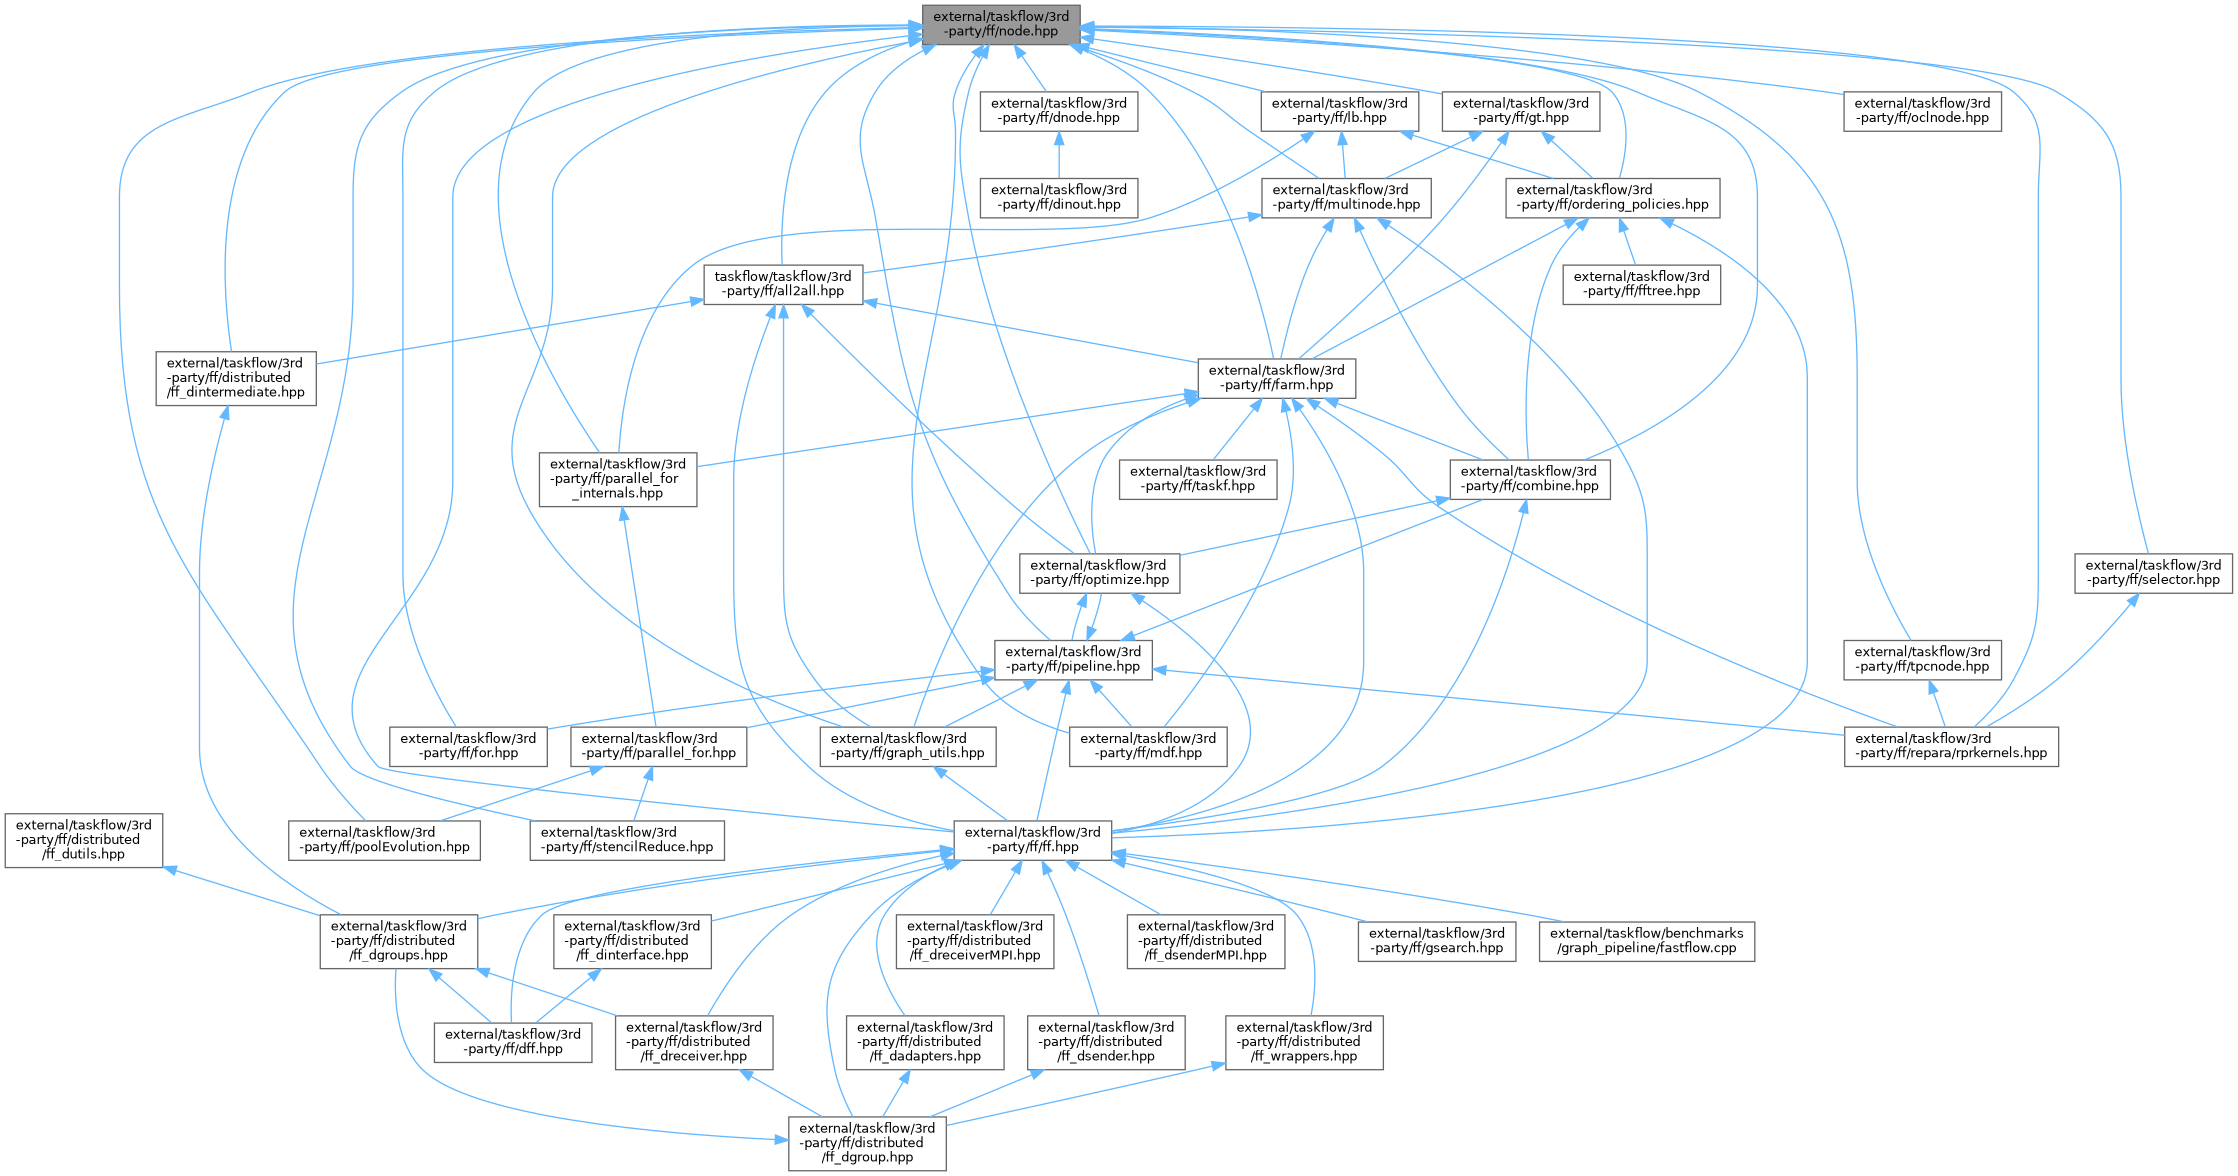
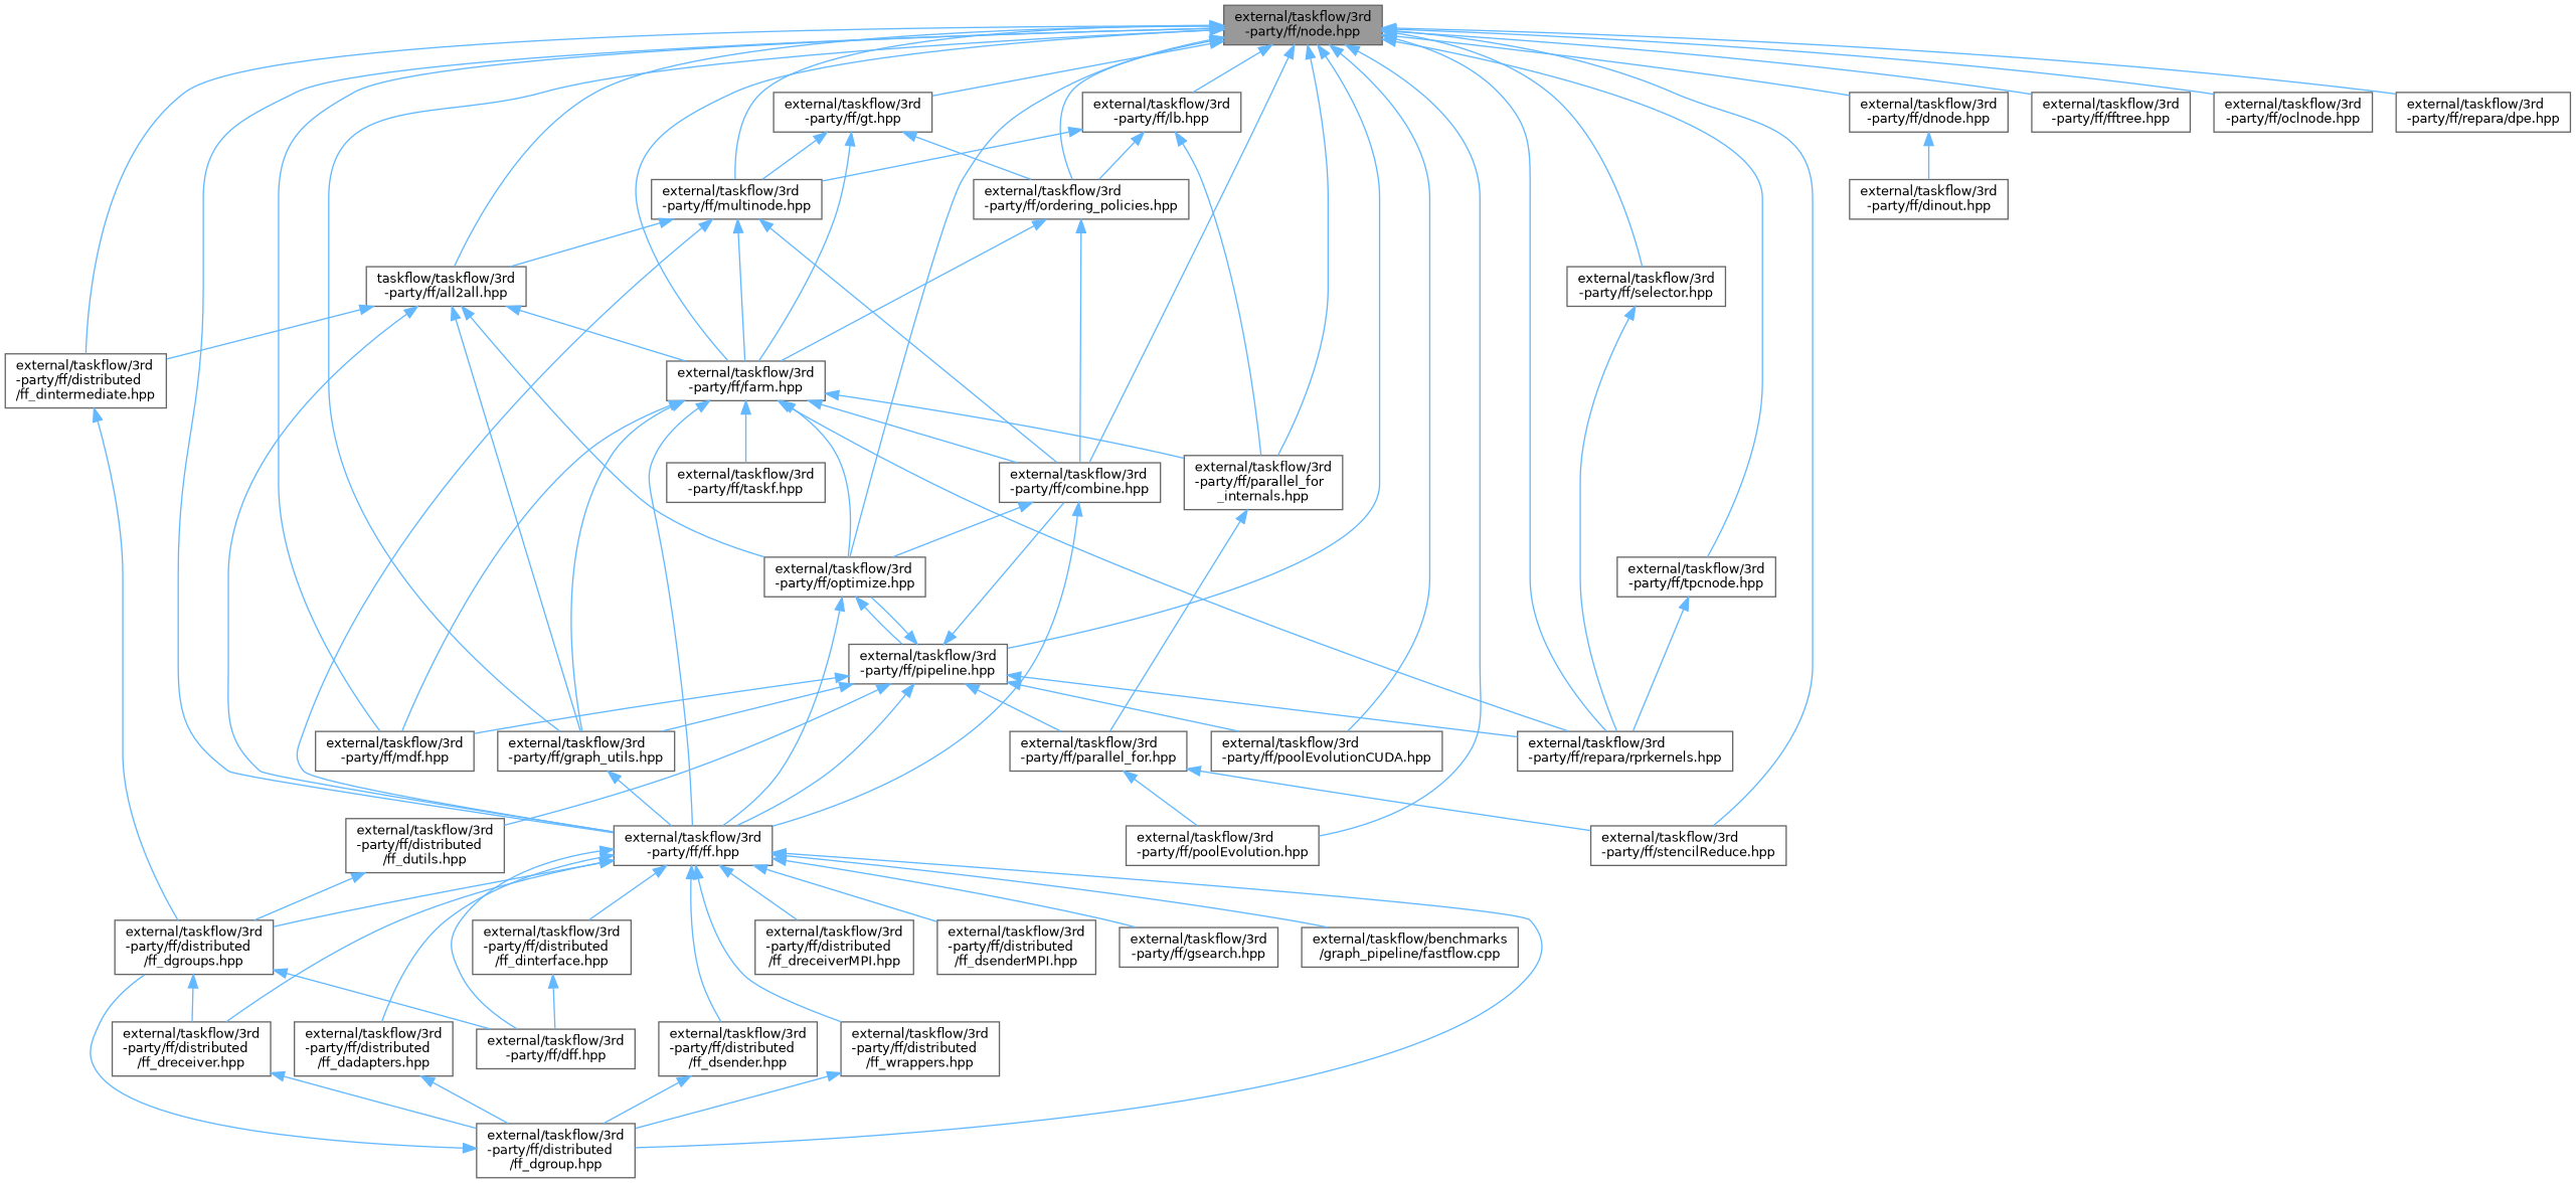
  digraph {
    node [color=grey40 fillcolor=white fontname=Helvetica fontsize=10 shape=box style=filled]
    edge [color=steelblue1 dir=back fontname=Helvetica fontsize=10 labelfontname=Helvetica labelfontsize=10 style=solid]
    n1 [color=gray40 fillcolor=grey60 fontcolor=black height=0.2 label="external/taskflow/3rd\l-party/ff/node.hpp" width=0.4]
    n2 [height=0.2 label="taskflow/taskflow/3rd\l-party/ff/all2all.hpp" width=0.4]
    n3 [height=0.2 label="external/taskflow/3rd\l-party/ff/distributed\l/ff_dintermediate.hpp" width=0.4]
    n4 [height=0.2 label="external/taskflow/3rd\l-party/ff/farm.hpp" width=0.4]
    n5 [height=0.2 label="external/taskflow/3rd\l-party/ff/combine.hpp" width=0.4]
    n6 [height=0.2 label="external/taskflow/3rd\l-party/ff/ff.hpp" width=0.4]
    n7 [height=0.2 label="external/taskflow/3rd\l-party/ff/optimize.hpp" width=0.4]
    n8 [height=0.2 label="external/taskflow/3rd\l-party/ff/pipeline.hpp" width=0.4]
    n9 [height=0.2 label="external/taskflow/3rd\l-party/ff/graph_utils.hpp" width=0.4]
    n10 [height=0.2 label="external/taskflow/3rd\l-party/ff/mdf.hpp" width=0.4]
    n11 [height=0.2 label="external/taskflow/3rd\l-party/ff/poolEvolution.hpp" width=0.4]
    n12 [height=0.2 label="external/taskflow/3rd\l-party/ff/stencilReduce.hpp" width=0.4]
-   n13 [height=0.2 label="external/taskflow/3rd\l-party/ff/for.hpp" width=0.4]
+   n13 [height=0.2 label="external/taskflow/3rd\l-party/ff/poolEvolutionCUDA.hpp" width=0.4]
    n14 [height=0.2 label="external/taskflow/3rd\l-party/ff/repara/rprkernels.hpp" width=0.4]
    n15 [height=0.2 label="external/taskflow/3rd\l-party/ff/parallel_for\l_internals.hpp" width=0.4]
    n16 [height=0.2 label="external/taskflow/3rd\l-party/ff/dnode.hpp" width=0.4]
    n17 [height=0.2 label="external/taskflow/3rd\l-party/ff/fftree.hpp" width=0.4]
    n18 [height=0.2 label="external/taskflow/3rd\l-party/ff/gt.hpp" width=0.4]
    n19 [height=0.2 label="external/taskflow/3rd\l-party/ff/multinode.hpp" width=0.4]
    n20 [height=0.2 label="external/taskflow/3rd\l-party/ff/ordering_policies.hpp" width=0.4]
    n21 [height=0.2 label="external/taskflow/3rd\l-party/ff/lb.hpp" width=0.4]
    n22 [height=0.2 label="external/taskflow/3rd\l-party/ff/oclnode.hpp" width=0.4]
+   n23 [height=0.2 label="external/taskflow/3rd\l-party/ff/repara/dpe.hpp" width=0.4]
    n24 [height=0.2 label="external/taskflow/3rd\l-party/ff/selector.hpp" width=0.4]
    n25 [height=0.2 label="external/taskflow/3rd\l-party/ff/tpcnode.hpp" width=0.4]
    n26 [height=0.2 label="external/taskflow/3rd\l-party/ff/distributed\l/ff_dgroups.hpp" width=0.4]
    n27 [height=0.2 label="external/taskflow/3rd\l-party/ff/taskf.hpp" width=0.4]
    n28 [height=0.2 label="external/taskflow/3rd\l-party/ff/dff.hpp" width=0.4]
    n29 [height=0.2 label="external/taskflow/3rd\l-party/ff/distributed\l/ff_dreceiver.hpp" width=0.4]
    n30 [height=0.2 label="external/taskflow/3rd\l-party/ff/distributed\l/ff_dgroup.hpp" width=0.4]
    n31 [height=0.2 label="external/taskflow/3rd\l-party/ff/distributed\l/ff_dadapters.hpp" width=0.4]
    n32 [height=0.2 label="external/taskflow/3rd\l-party/ff/distributed\l/ff_dinterface.hpp" width=0.4]
    n33 [height=0.2 label="external/taskflow/3rd\l-party/ff/distributed\l/ff_dreceiverMPI.hpp" width=0.4]
    n34 [height=0.2 label="external/taskflow/3rd\l-party/ff/distributed\l/ff_dsender.hpp" width=0.4]
    n35 [height=0.2 label="external/taskflow/3rd\l-party/ff/distributed\l/ff_dsenderMPI.hpp" width=0.4]
    n36 [height=0.2 label="external/taskflow/3rd\l-party/ff/distributed\l/ff_wrappers.hpp" width=0.4]
    n37 [height=0.2 label="external/taskflow/3rd\l-party/ff/gsearch.hpp" width=0.4]
    n38 [height=0.2 label="external/taskflow/benchmarks\l/graph_pipeline/fastflow.cpp" width=0.4]
    n39 [height=0.2 label="external/taskflow/3rd\l-party/ff/distributed\l/ff_dutils.hpp" width=0.4]
    n40 [height=0.2 label="external/taskflow/3rd\l-party/ff/parallel_for.hpp" width=0.4]
    n41 [height=0.2 label="external/taskflow/3rd\l-party/ff/dinout.hpp" width=0.4]
    n1 -> n2
    n1 -> n3
    n1 -> n4
    n1 -> n5
    n1 -> n6
    n1 -> n7
    n1 -> n8
    n1 -> n9
    n1 -> n10
    n1 -> n11
    n1 -> n12
    n1 -> n13
    n1 -> n14
    n1 -> n15
    n1 -> n16
-   n20 -> n17
+   n1 -> n17
    n1 -> n18
    n1 -> n19
    n1 -> n20
    n1 -> n21
    n1 -> n22
+   n1 -> n23
    n1 -> n24
    n1 -> n25
    n2 -> n3
    n2 -> n4
    n2 -> n6
    n2 -> n7
    n2 -> n9
    n3 -> n26
    n4 -> n5
    n4 -> n6
    n4 -> n7
    n4 -> n9
    n4 -> n10
    n4 -> n14
    n4 -> n15
    n4 -> n27
    n5 -> n6
    n5 -> n7
    n6 -> n26
    n6 -> n28
    n6 -> n29
    n6 -> n30
    n6 -> n31
    n6 -> n32
    n6 -> n33
    n6 -> n34
    n6 -> n35
    n6 -> n36
    n6 -> n37
    n6 -> n38
    n7 -> n6
    n7 -> n8
    n8 -> n5
    n8 -> n6
    n8 -> n7
    n8 -> n9
    n8 -> n10
    n8 -> n13
    n8 -> n14
+   n8 -> n39
    n8 -> n40
    n9 -> n6
    n15 -> n40
    n16 -> n41
    n18 -> n4
    n18 -> n19
    n18 -> n20
    n19 -> n2
    n19 -> n4
    n19 -> n5
    n19 -> n6
    n20 -> n4
    n20 -> n5
-   n20 -> n6
    n21 -> n15
    n21 -> n19
    n21 -> n20
    n24 -> n14
    n25 -> n14
    n26 -> n28
    n26 -> n29
    n29 -> n30
    n30 -> n26
    n31 -> n30
    n32 -> n28
    n34 -> n30
    n36 -> n30
    n39 -> n26
    n40 -> n11
    n40 -> n12
  }
